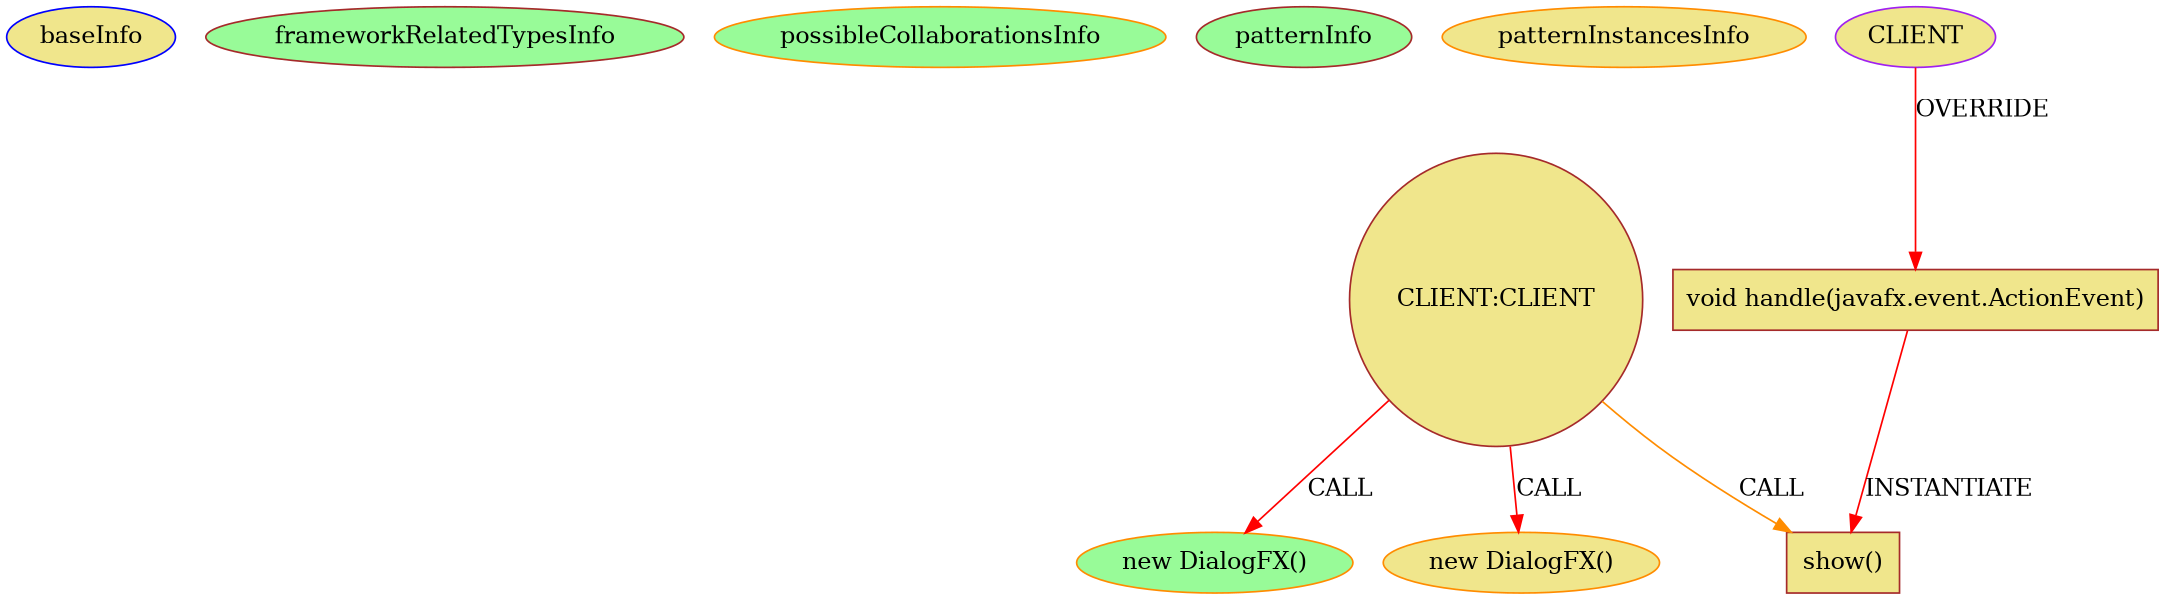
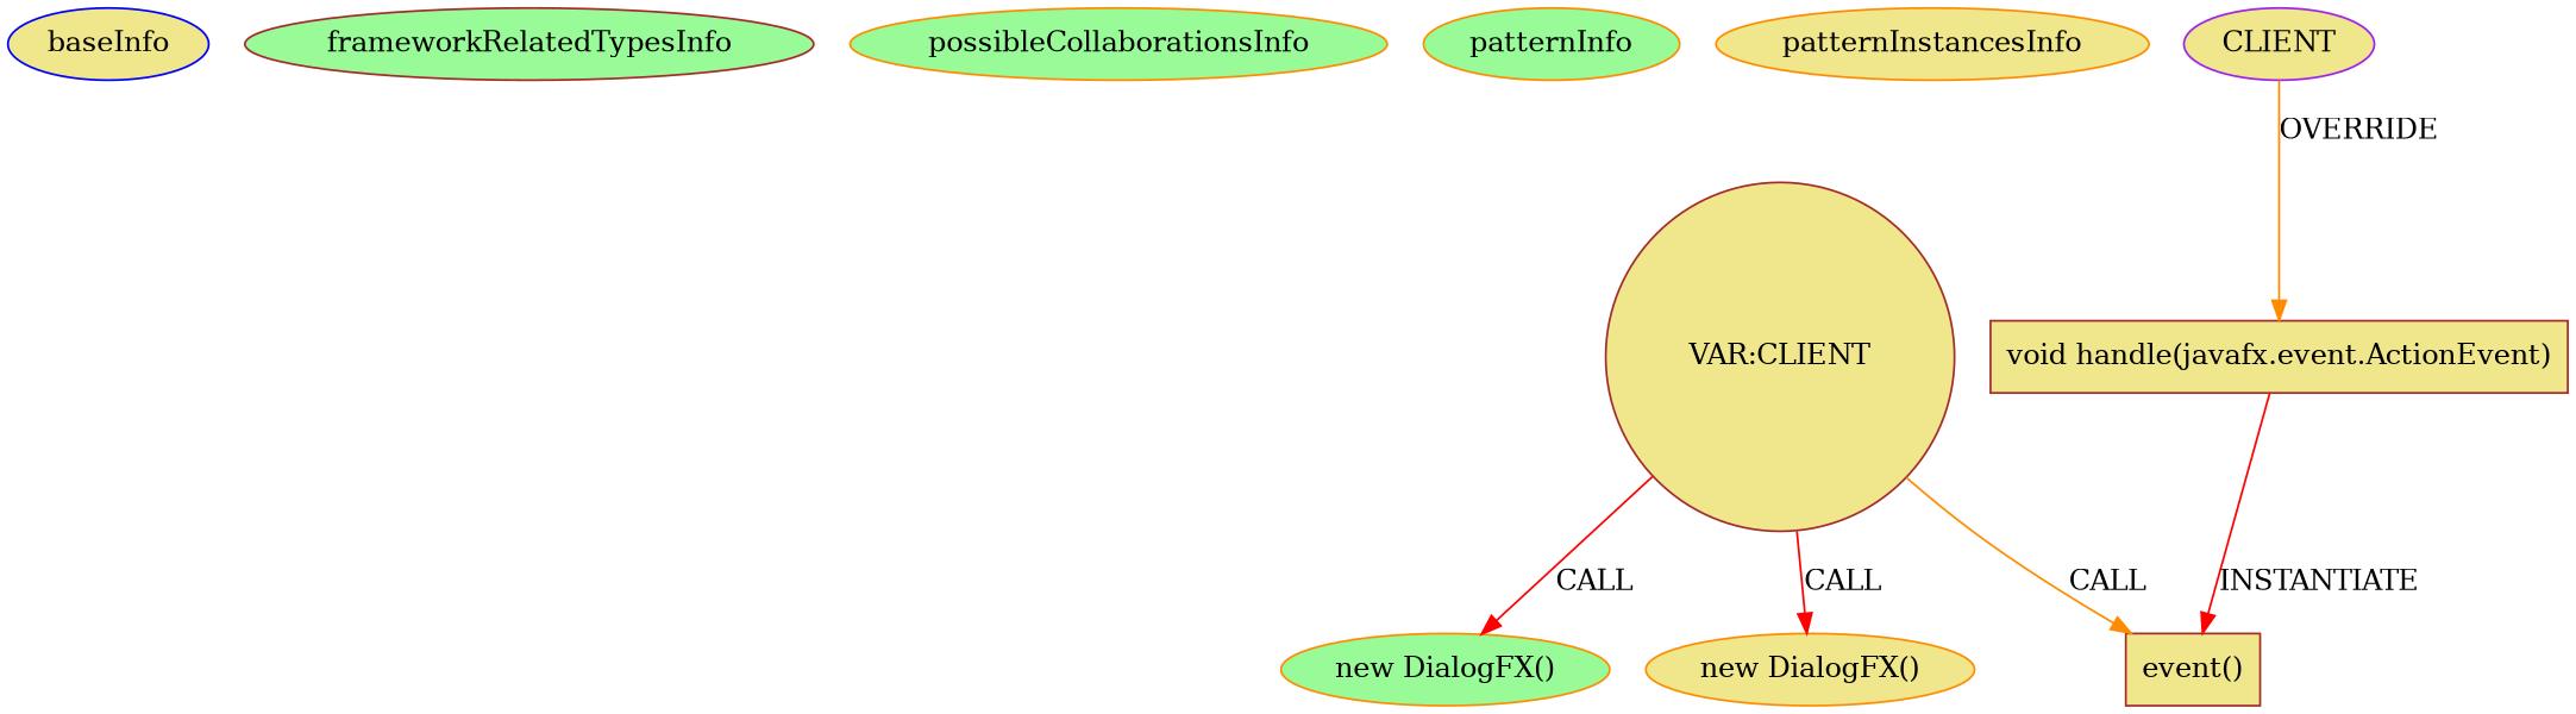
  digraph {
    node [color=brown fillcolor=khaki style=filled isFrameworkType=false]
    edge [color=red]
    baseInfo [category=pattern color=blue graphId=3398 isAnonymous=false possibleRelation=false isFrameworkType=""]
    frameworkRelatedTypesInfo [fillcolor=palegreen isFrameworkType=""]
    possibleCollaborationsInfo [color=darkorange fillcolor=palegreen isFrameworkType=""]
-   patternInfo [fillcolor=palegreen frequency=3.0 patternRootClient=0 isFrameworkType=""]
+   patternInfo [color=darkorange fillcolor=palegreen frequency=3.0 patternRootClient=0 isFrameworkType=""]
    patternInstancesInfo [0="c1um5y-ShotPatterns~/c1um5y-ShotPatterns/ShotPatterns-master/src/org/shotpatterns/ui/ShotPatternsFX.java~DeleteButtonHandler~2234" 1="c1um5y-ShotPatterns~/c1um5y-ShotPatterns/ShotPatterns-master/src/org/shotpatterns/ui/ShotPatternsFX.java~SearchSimilarMoviesButtonHandler~2233" 2="c1um5y-ShotPatterns~/c1um5y-ShotPatterns/ShotPatterns-master/src/org/shotpatterns/ui/ShotPatternsFX.java~LoadExcelFilesButtonHandler~2232" color=darkorange isFrameworkType=""]
    n6 [color=darkorange fillcolor=palegreen label="new DialogFX()" vertexType=CONSTRUCTOR_CALL]
-   n7 [label="CLIENT:CLIENT" shape=circle vertexType=VARIABLE_EXPRESION]
+   n7 [label="VAR:CLIENT" shape=circle vertexType=VARIABLE_EXPRESION]
    n8 [color=darkorange label="new DialogFX()" vertexType=CONSTRUCTOR_CALL]
-   n9 [label="show()" shape=box vertexType=INSIDE_CALL]
+   n9 [label="event()" shape=box vertexType=INSIDE_CALL]
    n10 [label="void handle(javafx.event.ActionEvent)" shape=box vertexType=OVERRIDING_METHOD_DECLARATION]
    n11 [color=purple label=CLIENT vertexType=ROOT_CLIENT_CLASS_DECLARATION]
    n7 -> n6 [label=CALL]
    n7 -> n8 [label=CALL]
    n7 -> n9 [color=darkorange label=CALL]
    n10 -> n9 [label=INSTANTIATE]
-   n11 -> n10 [label=OVERRIDE]
+   n11 -> n10 [color=darkorange label=OVERRIDE]
  }
